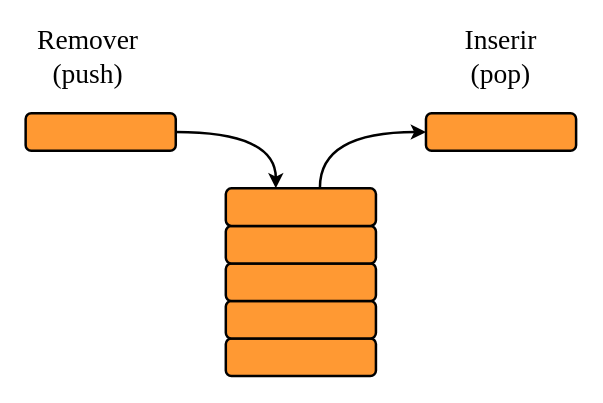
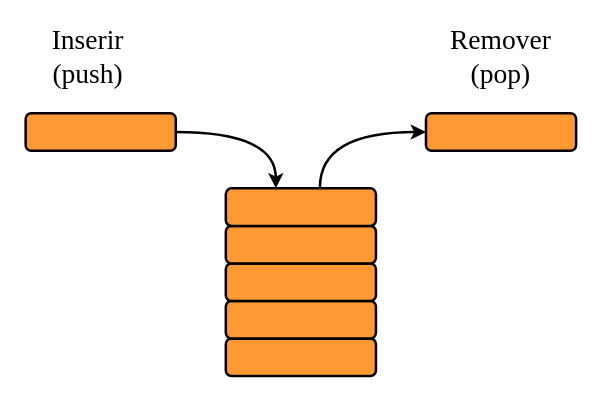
  <mxCell id="0" />
  <mxCell id="1" parent="0" />
  <mxCell id="2" value="" style="rounded=1;whiteSpace=wrap;html=1;strokeWidth=2;fillColor=#FF9933;" parent="1" vertex="1"><mxGeometry x="180" y="270" width="120" height="30" as="geometry" /></mxCell>
  <mxCell id="3" value="" style="rounded=1;whiteSpace=wrap;html=1;strokeWidth=2;fillColor=#FF9933;" parent="1" vertex="1"><mxGeometry x="180" y="240" width="120" height="30" as="geometry" /></mxCell>
  <mxCell id="4" value="" style="rounded=1;whiteSpace=wrap;html=1;strokeWidth=2;fillColor=#FF9933;" parent="1" vertex="1"><mxGeometry x="180" y="210" width="120" height="30" as="geometry" /></mxCell>
  <mxCell id="5" value="" style="rounded=1;whiteSpace=wrap;html=1;strokeWidth=2;fillColor=#FF9933;" parent="1" vertex="1"><mxGeometry x="180" y="180" width="120" height="30" as="geometry" /></mxCell>
  <mxCell id="6" style="edgeStyle=orthogonalEdgeStyle;curved=1;rounded=1;orthogonalLoop=1;jettySize=auto;html=1;entryX=0;entryY=0.5;entryDx=0;entryDy=0;strokeWidth=2;fontFamily=Patrick Hand;fontSource=https%3A%2F%2Ffonts.googleapis.com%2Fcss%3Ffamily%3DPatrick%2BHand;fontSize=22;exitX=0.627;exitY=-0.021;exitDx=0;exitDy=0;exitPerimeter=0;" parent="1" source="7" target="10" edge="1"><mxGeometry relative="1" as="geometry" /></mxCell>
  <mxCell id="7" value="" style="rounded=1;whiteSpace=wrap;html=1;strokeWidth=2;fillColor=#FF9933;" parent="1" vertex="1"><mxGeometry x="180" y="150" width="120" height="30" as="geometry" /></mxCell>
  <mxCell id="8" style="rounded=1;orthogonalLoop=1;jettySize=auto;html=1;entryX=0.333;entryY=0;entryDx=0;entryDy=0;fontFamily=Patrick Hand;fontSource=https%3A%2F%2Ffonts.googleapis.com%2Fcss%3Ffamily%3DPatrick%2BHand;fontSize=22;strokeWidth=2;edgeStyle=orthogonalEdgeStyle;curved=1;entryPerimeter=0;" parent="1" source="9" target="7" edge="1"><mxGeometry relative="1" as="geometry" /></mxCell>
  <mxCell id="9" value="" style="rounded=1;whiteSpace=wrap;html=1;strokeWidth=2;fillColor=#FF9933;" parent="1" vertex="1"><mxGeometry x="20" y="90" width="120" height="30" as="geometry" /></mxCell>
  <mxCell id="10" value="" style="rounded=1;whiteSpace=wrap;html=1;strokeWidth=2;fillColor=#FF9933;" parent="1" vertex="1"><mxGeometry x="340" y="90" width="120" height="30" as="geometry" /></mxCell>
- <mxCell id="11" value="Remover&lt;br style=&quot;font-size: 22px;&quot;&gt;(push)" style="text;html=1;strokeColor=none;fillColor=none;align=center;verticalAlign=middle;whiteSpace=wrap;rounded=0;fontFamily=Patrick Hand;fontSource=https%3A%2F%2Ffonts.googleapis.com%2Fcss%3Ffamily%3DPatrick%2BHand;fontSize=22;" parent="1" vertex="1"><mxGeometry x="20" y="20" width="100" height="50" as="geometry" /></mxCell>
- <mxCell id="12" value="Inserir&lt;br&gt;(pop)" style="text;html=1;strokeColor=none;fillColor=none;align=center;verticalAlign=middle;whiteSpace=wrap;rounded=0;fontFamily=Patrick Hand;fontSource=https%3A%2F%2Ffonts.googleapis.com%2Fcss%3Ffamily%3DPatrick%2BHand;fontSize=22;" parent="1" vertex="1"><mxGeometry x="350" y="20" width="100" height="50" as="geometry" /></mxCell>
+ <mxCell id="11" value="Inserir&lt;br style=&quot;font-size: 22px;&quot;&gt;(push)" style="text;html=1;strokeColor=none;fillColor=none;align=center;verticalAlign=middle;whiteSpace=wrap;rounded=0;fontFamily=Patrick Hand;fontSource=https%3A%2F%2Ffonts.googleapis.com%2Fcss%3Ffamily%3DPatrick%2BHand;fontSize=22;" parent="1" vertex="1"><mxGeometry x="20" y="20" width="100" height="50" as="geometry" /></mxCell>
+ <mxCell id="12" value="Remover&lt;br&gt;(pop)" style="text;html=1;strokeColor=none;fillColor=none;align=center;verticalAlign=middle;whiteSpace=wrap;rounded=0;fontFamily=Patrick Hand;fontSource=https%3A%2F%2Ffonts.googleapis.com%2Fcss%3Ffamily%3DPatrick%2BHand;fontSize=22;" parent="1" vertex="1"><mxGeometry x="350" y="20" width="100" height="50" as="geometry" /></mxCell>
